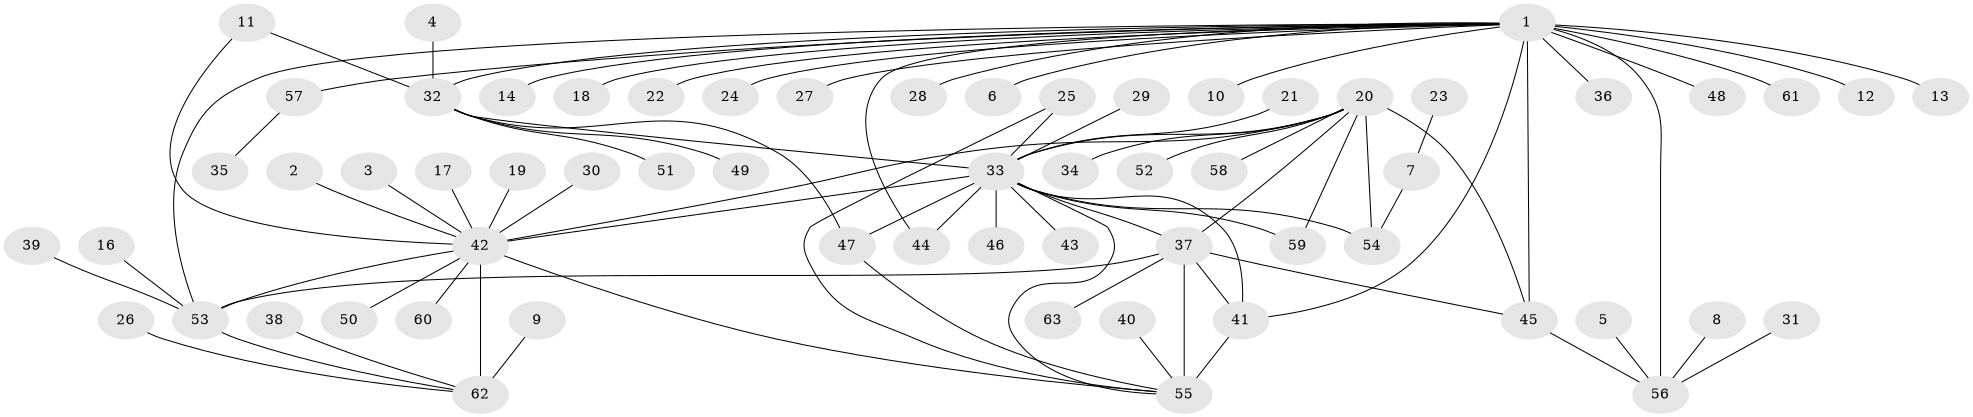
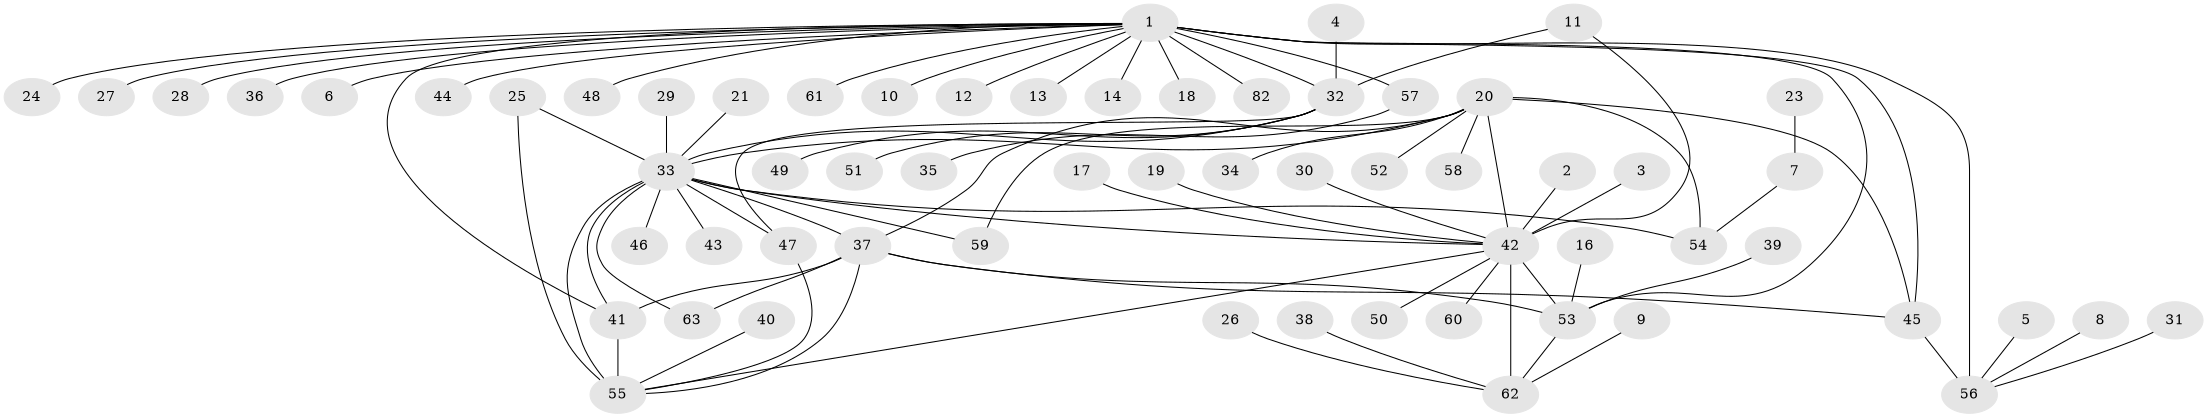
  graph {
    node [color=gray90 style=filled]
    edge [weight=1.0]
    1
    6
    10
    12
    13
    14
    18
-   22
+   22 [label=82]
    24
    27
    28
    32
    36
    41
    44
    45
    48
    53
    56
    57
    61
    33
    47
    49
    51
    55
    62
    35
    2
    42
    50
    60
    3
    4
    5
    7
    54
    8
    9
    11
    16
    17
    19
    20
    34
    37
    52
    58
    59
    43
    46
    63
    21
    23
    25
    26
    29
    30
    31
    38
    39
    40
    1 -- 6
    1 -- 10
    1 -- 12
    1 -- 13
    1 -- 14
    1 -- 18
    1 -- 22
    1 -- 24
    1 -- 27
    1 -- 28
    1 -- 32
    1 -- 36
    1 -- 41
    1 -- 44
    1 -- 45 [weight=4.0]
    1 -- 48
    1 -- 53
    1 -- 56 [weight=4.0]
    1 -- 57
    1 -- 61
    32 -- 33 [weight=4.0]
    32 -- 47
    32 -- 49
    32 -- 51
    41 -- 55 [weight=6.0]
    45 -- 56
    53 -- 62 [weight=2.0]
    57 -- 35
    33 -- 41
-   33 -- 44
+   33 -- 63
    33 -- 47 [weight=4.0]
    33 -- 55
    33 -- 42
    33 -- 54
    33 -- 37
    33 -- 59
    33 -- 43
    33 -- 46
    47 -- 55
    2 -- 42
    42 -- 53 [weight=3.0]
    42 -- 55
    42 -- 62 [weight=6.0]
    42 -- 50
    42 -- 60
    3 -- 42
    4 -- 32
    5 -- 56
    7 -- 54
    8 -- 56
    9 -- 62
    11 -- 32
    11 -- 42
    16 -- 53
    17 -- 42
    19 -- 42
    20 -- 45
    20 -- 33 [weight=5.0]
    20 -- 42 [weight=2.0]
    20 -- 54 [weight=4.0]
    20 -- 34
    20 -- 37
    20 -- 52
    20 -- 58
    20 -- 59
    37 -- 41 [weight=3.0]
    37 -- 45
    37 -- 53
    37 -- 55 [weight=2.0]
    37 -- 63
    21 -- 33
    23 -- 7
    25 -- 33
    25 -- 55
    26 -- 62
    29 -- 33
    30 -- 42
    31 -- 56
    38 -- 62
    39 -- 53
    40 -- 55
  }
